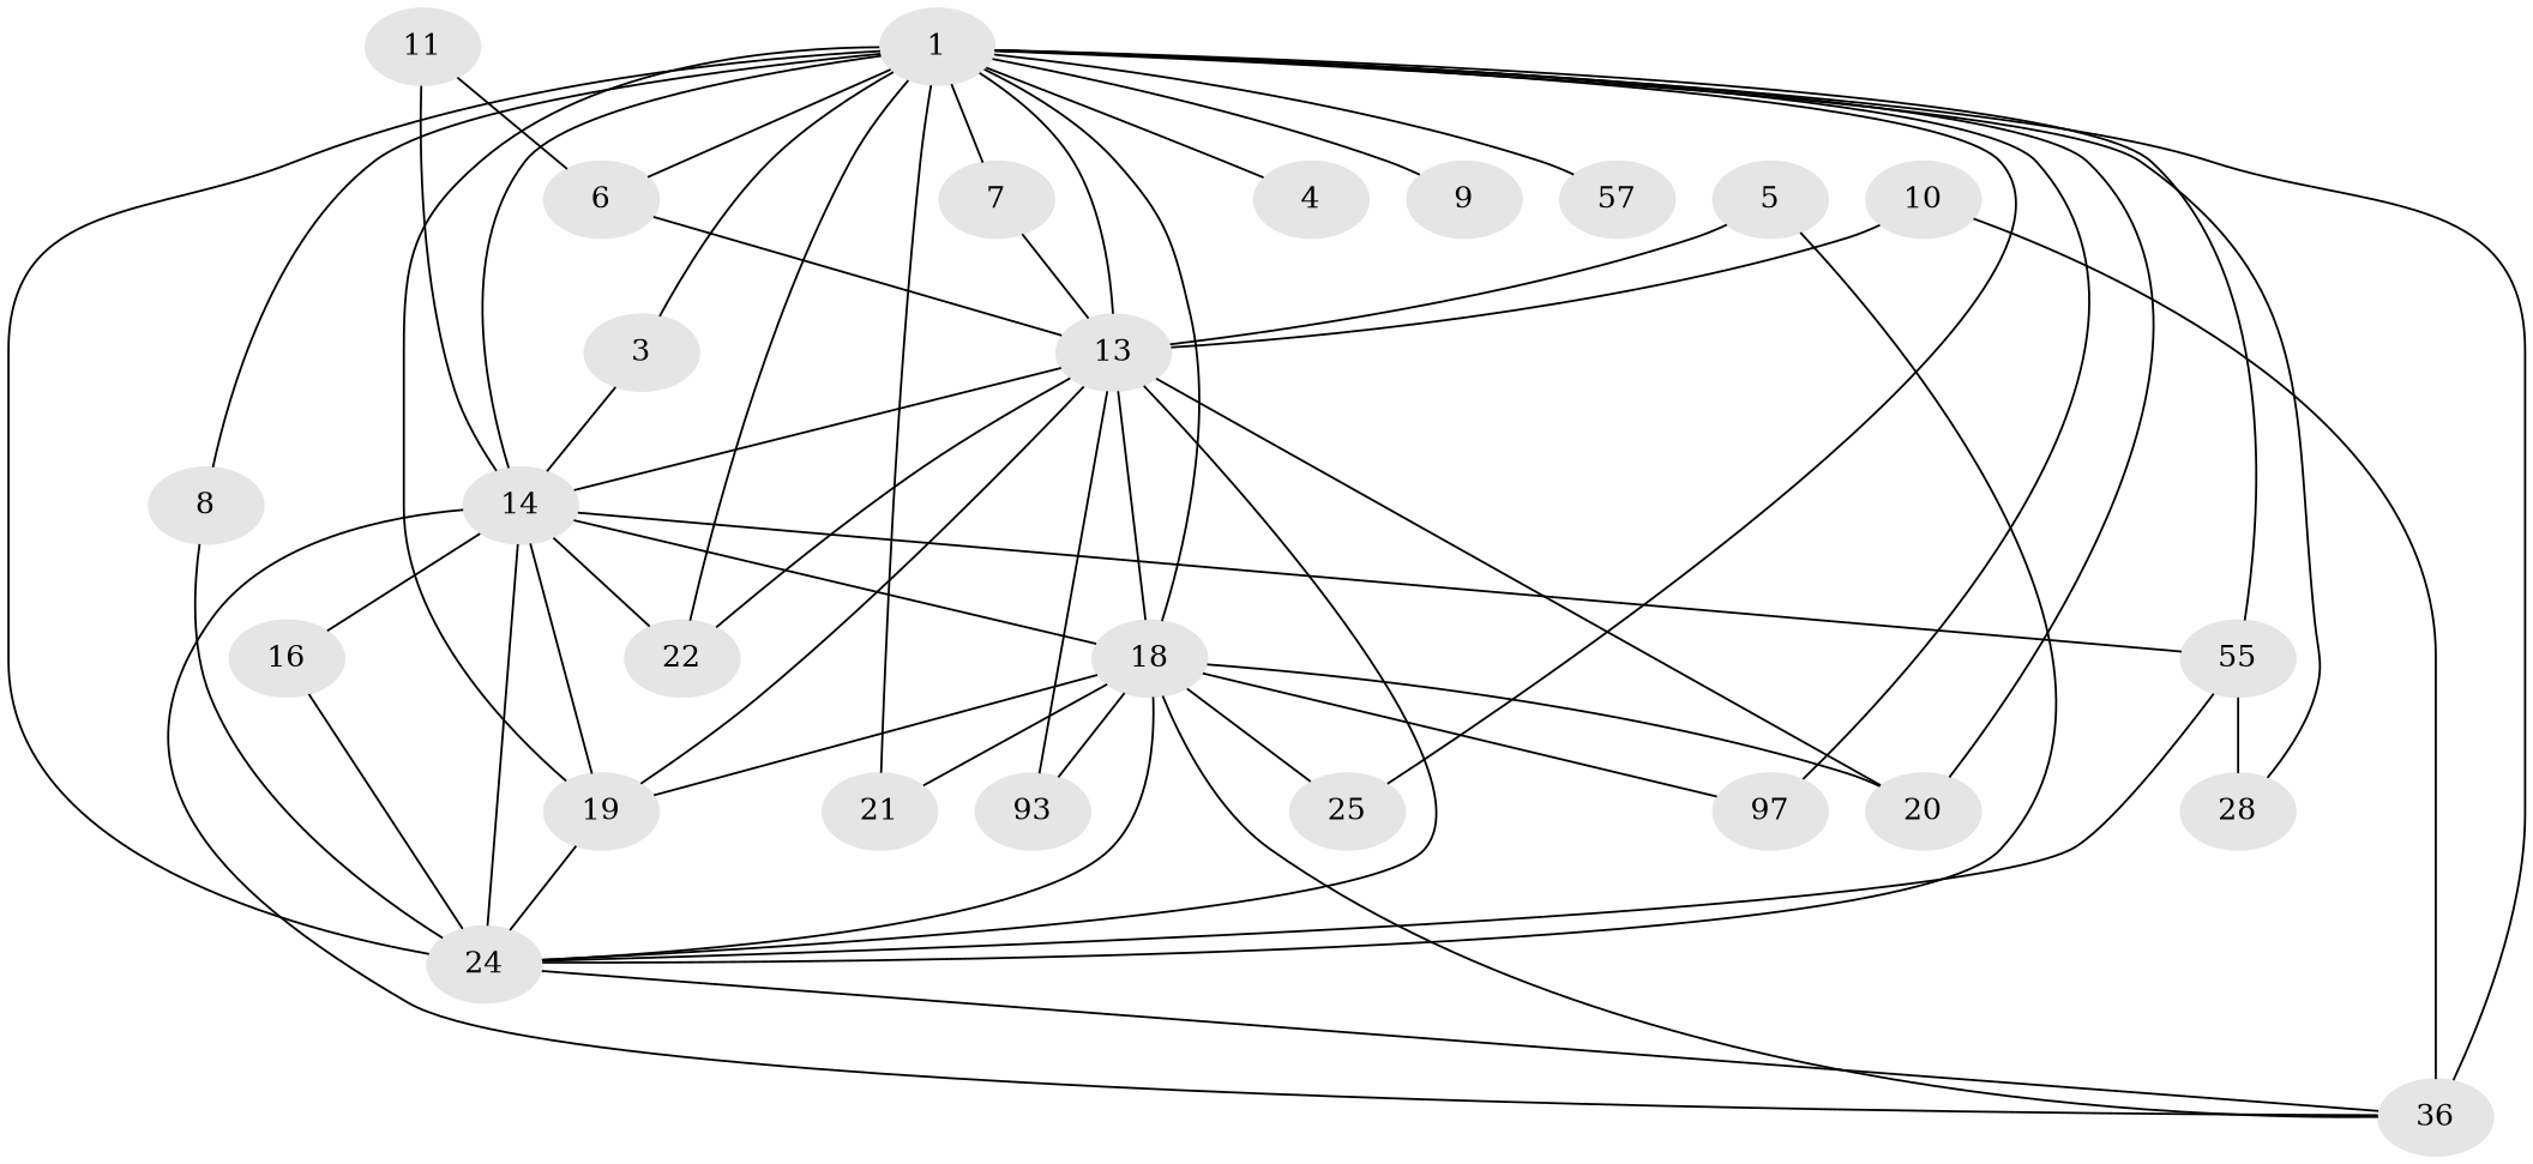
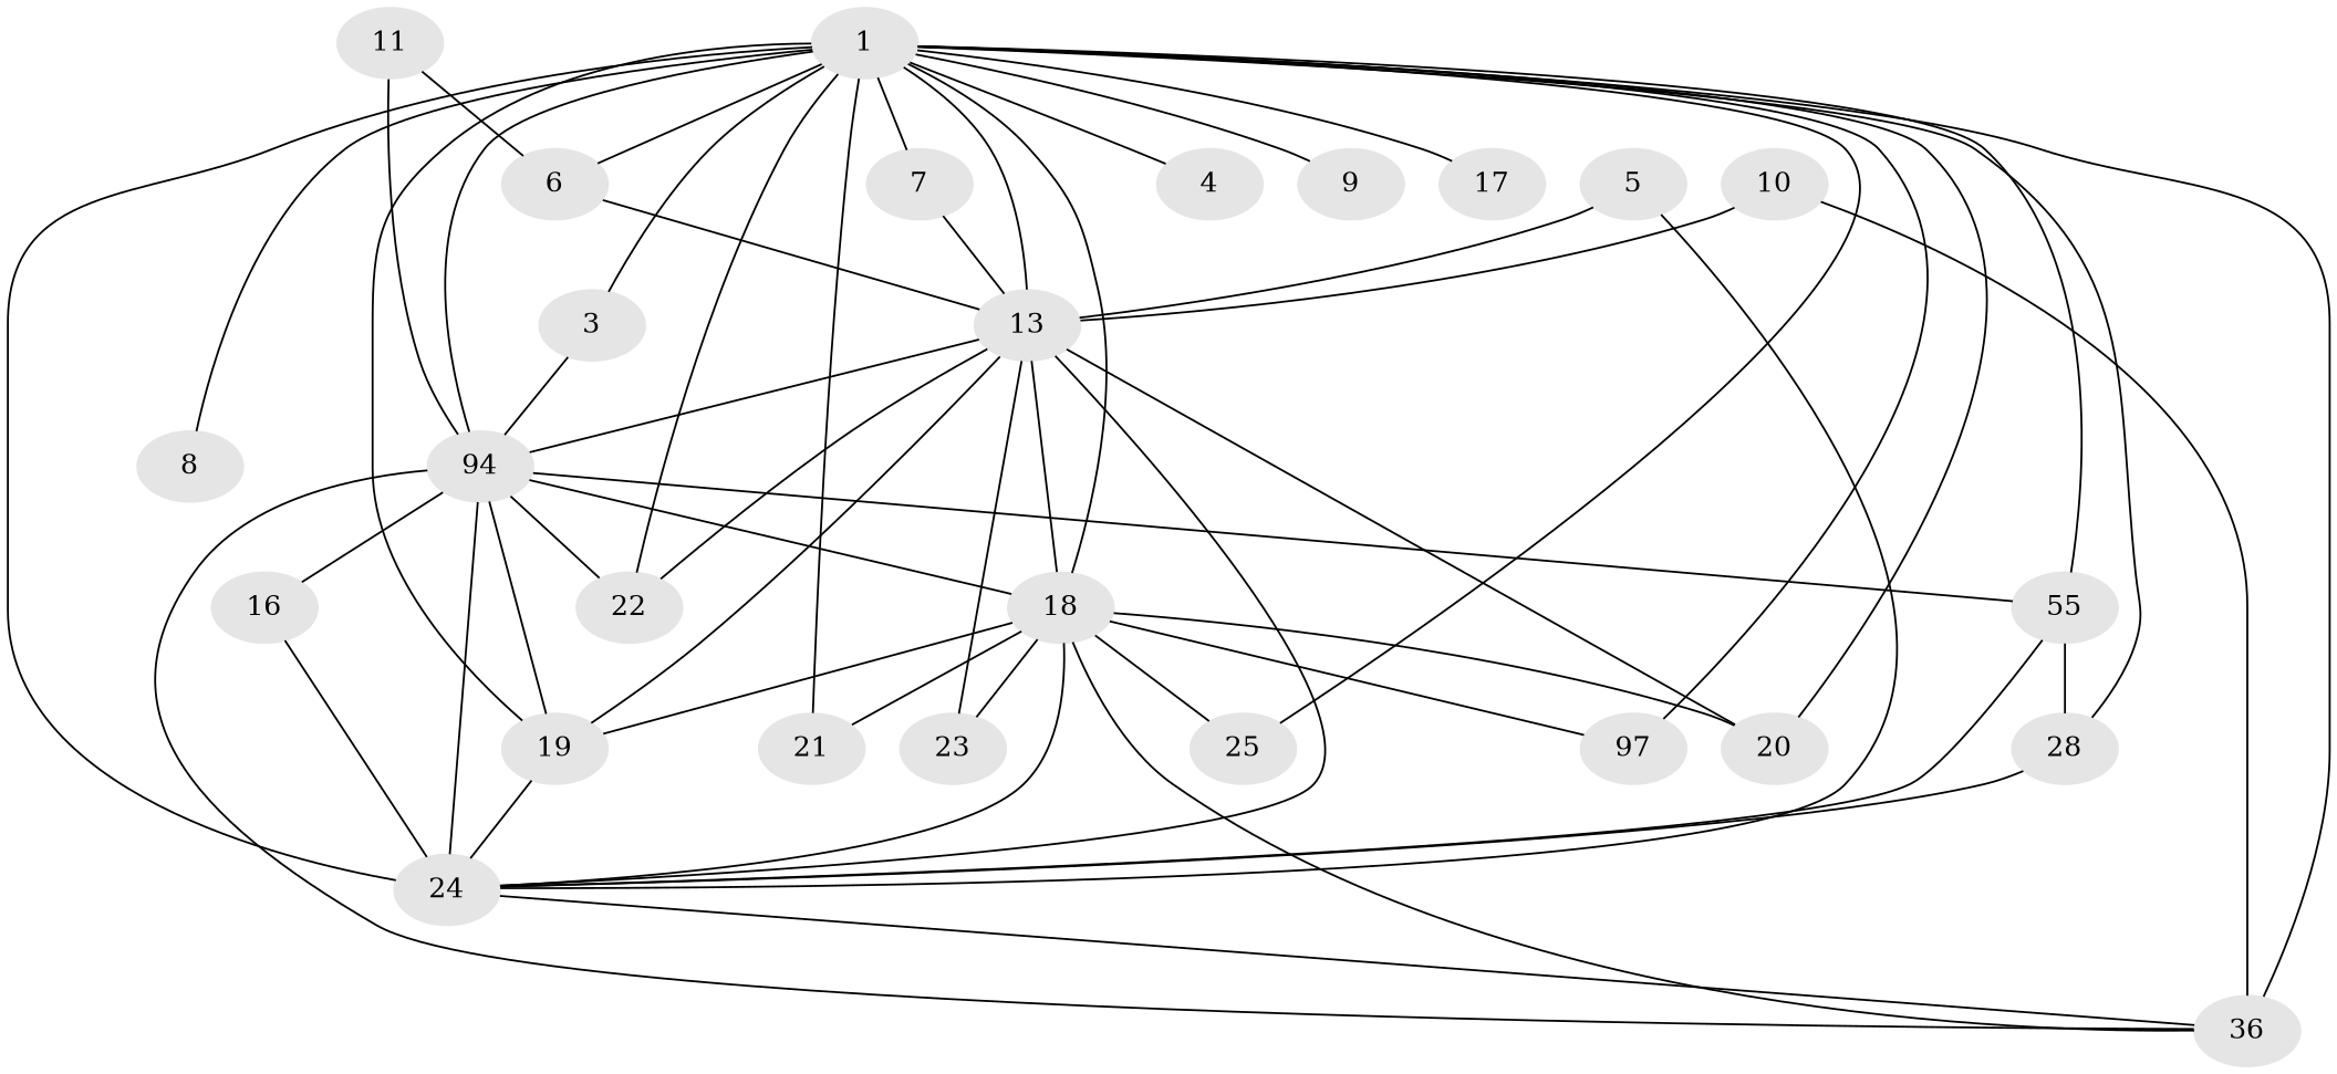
  graph {
    node [color=gray90 style=filled]
    edge [weight=1.0]
    1
    3
    4
    6
    7
    8
    9
    13
-   14
+   14 [label=94]
    n10 [label=55]
-   17 [label=57]
+   17
    18
    19
    20
    21
    22
    24
    25
    n19 [label=36]
    n20 [label=97]
    28
-   23 [label=93]
+   23
    16
    5
    10
    11
    1 -- 3
    1 -- 4
    1 -- 6
    1 -- 7 [weight=2.0]
    1 -- 8
    1 -- 9
    1 -- 13 [weight=5.0]
    1 -- 14 [weight=8.0]
    1 -- n10 [weight=2.0]
    1 -- 17
    1 -- 18 [weight=4.0]
    1 -- 19 [weight=6.0]
    1 -- 20 [weight=2.0]
    1 -- 21 [weight=2.0]
    1 -- 22
    1 -- 24 [weight=5.0]
    1 -- 25
    1 -- n19 [weight=3.0]
    1 -- n20 [weight=2.0]
    1 -- 28
    3 -- 14
    6 -- 13
    7 -- 13
-   8 -- 24
+   28 -- 24
    13 -- 14 [weight=2.0]
    13 -- 18 [weight=2.0]
    13 -- 19
    13 -- 20
    13 -- 22
    13 -- 24
    13 -- 23
    14 -- n10 [weight=2.0]
    14 -- 18 [weight=2.0]
    14 -- 19 [weight=2.0]
    14 -- 22
    14 -- 24 [weight=2.0]
    14 -- n19
    14 -- 16
    n10 -- 24
    n10 -- 28
    18 -- 19
    18 -- 20
    18 -- 21 [weight=2.0]
    18 -- 24
    18 -- 25
    18 -- n19
    18 -- n20
    18 -- 23
    19 -- 24 [weight=2.0]
    24 -- n19
    16 -- 24
    5 -- 13
    5 -- 24
    10 -- 13
    10 -- n19
    11 -- 6
    11 -- 14
  }
